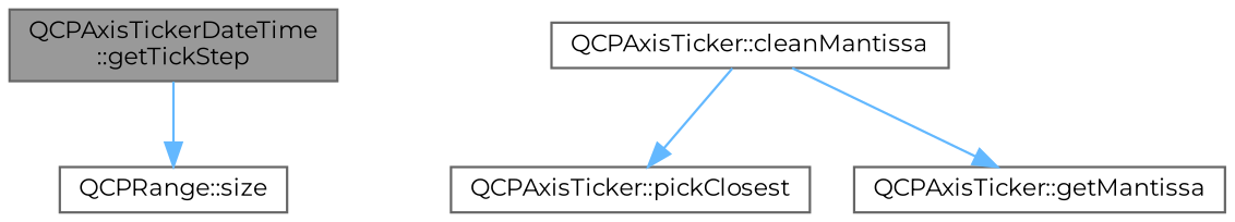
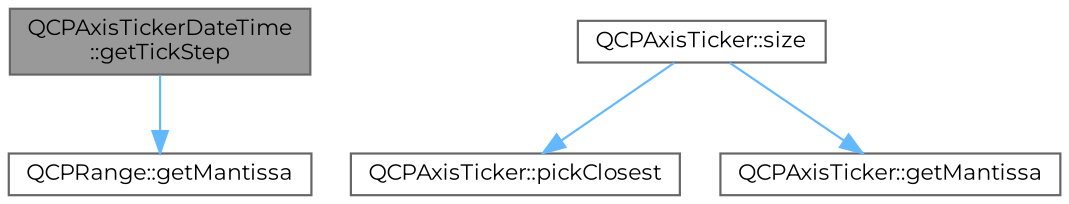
  digraph {
    fontname=Montserrat
    rankdir=TB
    node [color=grey40 fillcolor=white fontname=Montserrat fontsize=10 shape=box style=filled]
    edge [color=steelblue1 fontname=Montserrat fontsize=10 labelfontname=Helvetica labelfontsize=10 style=solid]
    n1 [color=gray40 fillcolor=grey60 fontcolor=black height=0.2 label="QCPAxisTickerDateTime\l::getTickStep" width=0.4]
-   n2 [height=0.2 label="QCPRange::size" width=0.4]
-   n3 [height=0.2 label="QCPAxisTicker::cleanMantissa" width=0.4]
+   n2 [height=0.2 label="QCPRange::getMantissa" width=0.4]
+   n3 [height=0.2 label="QCPAxisTicker::size" width=0.4]
    n4 [height=0.2 label="QCPAxisTicker::pickClosest" width=0.4]
    n5 [height=0.2 label="QCPAxisTicker::getMantissa" width=0.4]
    n1 -> n2
    n3 -> n4
    n3 -> n5
  }
